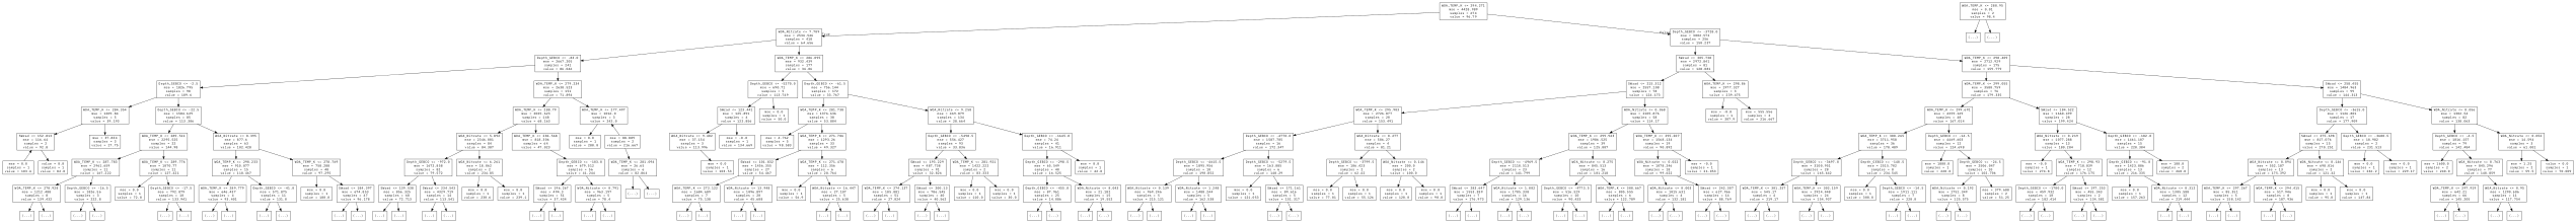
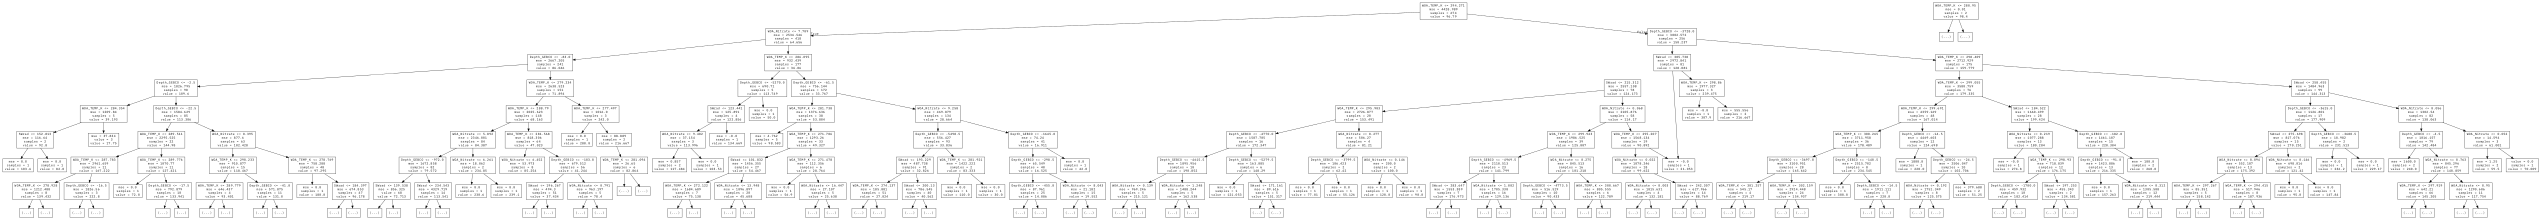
  digraph {
    fontname="IBM Plex Mono"
    node [fontname="IBM Plex Mono" shape=box]
    edge [fontname="IBM Plex Mono"]
    n1 [label="WOA_TEMP_K <= 294.271\nmse = 4428.989\nsamples = 674\nvalue = 96.79"]
    n2 [label="WOA_Nitrate <= 7.709\nmse = 2536.546\nsamples = 418\nvalue = 64.656"]
    n3 [label="Depth_GEBCO <= -3728.0\nmse = 3002.572\nsamples = 256\nvalue = 150.237"]
    n4 [label="Depth_GEBCO <= -83.0\nmse = 2667.205\nsamples = 241\nvalue = 86.046"]
    n5 [label="WOA_TEMP_K <= 286.095\nmse = 932.439\nsamples = 177\nvalue = 36.06"]
    n6 [label="SWrad <= 305.738\nmse = 2972.841\nsamples = 81\nvalue = 128.081"]
    n7 [label="WOA_TEMP_K <= 298.409\nmse = 2712.929\nsamples = 175\nvalue = 159.779"]
    n8 [label="WOA_TEMP_K <= 279.234\nmse = 2638.523\nsamples = 151\nvalue = 71.894"]
    n9 [label="Depth_GEBCO <= -2.5\nmse = 1826.795\nsamples = 90\nvalue = 109.6"]
    n10 [label="Depth_GEBCO <= -61.5\nmse = 756.144\nsamples = 172\nvalue = 33.767"]
    n11 [label="Depth_GEBCO <= -5270.0\nmse = 690.71\nsamples = 5\nvalue = 113.749"]
    n12 [label="WOA_TEMP_K <= 277.497\nmse = 1016.0\nsamples = 3\nvalue = 242.0"]
    n13 [label="WOA_TEMP_K <= 288.79\nmse = 2025.623\nsamples = 148\nvalue = 68.163"]
    n14 [label="Depth_GEBCO <= -22.5\nmse = 1584.629\nsamples = 85\nvalue = 113.306"]
    n15 [label="WOA_TEMP_K <= 284.354\nmse = 1209.84\nsamples = 5\nvalue = 39.193"]
    n16 [label="mse = 88.889\nsamples = 2\nvalue = 216.667"]
    n17 [label="mse = 0.0\nsamples = 1\nvalue = 280.0"]
    n18 [label="WOA_TEMP_K <= 281.568\nmse = 818.306\nsamples = 64\nvalue = 47.023"]
    n19 [label="WOA_Nitrate <= 5.892\nmse = 2346.001\nsamples = 84\nvalue = 84.387"]
    n20 [label="WOA_TEMP_K <= 281.094\nmse = 26.65\nsamples = 6\nvalue = 82.864"]
+   n21 [label="WOA_Nitrate <= 6.452\nmse = 53.973\nsamples = 8\nvalue = 85.254"]
    n22 [label="Depth_GEBCO <= -103.0\nmse = 679.512\nsamples = 56\nvalue = 41.244"]
    n23 [label="Depth_GEBCO <= -972.0\nmse = 1672.858\nsamples = 82\nvalue = 79.572"]
    n24 [label="WOA_Nitrate <= 6.261\nmse = 18.062\nsamples = 2\nvalue = 234.85"]
    n25 [label="SWrad <= 196.267\nmse = 494.3\nsamples = 51\nvalue = 37.434"]
    n26 [label="WOA_Nitrate <= 0.791\nmse = 963.197\nsamples = 5\nvalue = 78.4"]
    n27 [label="WOA_TEMP_K <= 280.95\nmse = 0.01\nsamples = 2\nvalue = 98.4"]
    n28 [label="(...)"]
    n29 [label="(...)"]
    n30 [label="(...)"]
    n31 [label="(...)"]
    n32 [label="(...)"]
    n33 [label="(...)"]
    n34 [label="(...)"]
    n35 [label="(...)"]
-   n36 [label="SWrad <= 139.538\nmse = 856.325\nsamples = 68\nvalue = 72.713"]
+   n36 [label="SWrad <= 139.538\nmse = 856.325\nvalue = 68\nvalue = 72.713"]
    n37 [label="SWrad <= 234.543\nmse = 4329.719\nsamples = 14\nvalue = 113.541"]
    n38 [label="mse = 0.0\nsamples = 1\nvalue = 230.6"]
    n39 [label="mse = 0.0\nsamples = 1\nvalue = 239.1"]
    n40 [label="(...)"]
    n41 [label="(...)"]
    n42 [label="(...)"]
    n43 [label="(...)"]
    n44 [label="WOA_Nitrate <= 0.395\nmse = 877.6\nsamples = 63\nvalue = 102.428"]
    n45 [label="WOA_TEMP_K <= 289.511\nmse = 2295.525\nsamples = 22\nvalue = 144.98"]
-   n46 [label="mse = 37.834\nsamples = 3\nvalue = 17.75"]
+   n46 [label="mse = 37.834\nvalue = 3\nvalue = 17.75"]
    n47 [label="SWrad <= 152.813\nmse = 116.64\nsamples = 2\nvalue = 92.8"]
    n48 [label="WOA_TEMP_K <= 290.233\nmse = 910.877\nsamples = 15\nvalue = 118.467"]
    n49 [label="WOA_TEMP_K <= 278.769\nmse = 758.288\nsamples = 48\nvalue = 97.295"]
    n50 [label="WOA_TEMP_K <= 287.783\nmse = 2961.659\nsamples = 11\nvalue = 167.222"]
    n51 [label="WOA_TEMP_K <= 289.776\nmse = 1070.77\nsamples = 11\nvalue = 127.421"]
    n52 [label="WOA_TEMP_K <= 289.779\nmse = 646.437\nsamples = 4\nvalue = 93.401"]
    n53 [label="Depth_GEBCO <= -41.0\nmse = 571.875\nsamples = 11\nvalue = 131.0"]
    n54 [label="mse = 0.0\nsamples = 1\nvalue = 180.0"]
    n55 [label="SWrad <= 184.397\nmse = 674.853\nsamples = 47\nvalue = 96.178"]
    n56 [label="(...)"]
    n57 [label="(...)"]
    n58 [label="(...)"]
    n59 [label="(...)"]
    n60 [label="(...)"]
    n61 [label="(...)"]
    n62 [label="WOA_TEMP_K <= 278.928\nmse = 1212.488\nsamples = 8\nvalue = 139.432"]
    n63 [label="Depth_GEBCO <= -16.5\nmse = 1826.56\nsamples = 3\nvalue = 222.8"]
    n64 [label="mse = 0.0\nsamples = 1\nvalue = 72.0"]
    n65 [label="Depth_GEBCO <= -17.5\nmse = 792.879\nsamples = 10\nvalue = 133.941"]
    n66 [label="(...)"]
    n67 [label="(...)"]
    n68 [label="(...)"]
    n69 [label="(...)"]
    n70 [label="(...)"]
    n71 [label="(...)"]
    n72 [label="mse = 0.0\nsamples = 1\nvalue = 103.6"]
-   n73 [label="value = 0.0\nsamples = 1\nvalue = 82.0"]
+   n73 [label="mse = 0.0\nsamples = 1\nvalue = 82.0"]
    n74 [label="WOA_Nitrate <= 9.258\nmse = 469.879\nsamples = 134\nvalue = 28.664"]
    n75 [label="WOA_TEMP_K <= 281.738\nmse = 1376.636\nsamples = 38\nvalue = 53.804"]
    n76 [label="mse = 0.0\nsamples = 1\nvalue = 50.0"]
    n77 [label="SWrad <= 123.441\nmse = 125.891\nsamples = 4\nvalue = 122.856"]
    n78 [label="Depth_GEBCO <= -1645.0\nmse = 74.24\nsamples = 41\nvalue = 16.911"]
    n79 [label="Depth_GEBCO <= -5498.5\nmse = 556.427\nsamples = 93\nvalue = 33.836"]
    n80 [label="WOA_TEMP_K <= 271.706\nmse = 1293.26\nsamples = 33\nvalue = 49.327"]
    n81 [label="mse = 4.762\nsamples = 5\nvalue = 98.583"]
    n82 [label="mse = 0.0\nsamples = 1\nvalue = 42.0"]
    n83 [label="Depth_GEBCO <= -298.5\nmse = 65.549\nsamples = 40\nvalue = 16.525"]
    n84 [label="WOA_TEMP_K <= 281.921\nmse = 1422.222\nsamples = 2\nvalue = 83.333"]
    n85 [label="SWrad <= 193.229\nmse = 487.738\nsamples = 91\nvalue = 32.826"]
    n86 [label="Depth_GEBCO <= -455.0\nmse = 87.961\nsamples = 25\nvalue = 14.086"]
    n87 [label="WOA_Nitrate <= 8.043\nmse = 21.182\nsamples = 15\nvalue = 19.552"]
    n88 [label="(...)"]
    n89 [label="(...)"]
    n90 [label="(...)"]
    n91 [label="(...)"]
    n92 [label="mse = 0.0\nsamples = 1\nvalue = 110.0"]
    n93 [label="mse = 0.0\nsamples = 1\nvalue = 30.0"]
    n94 [label="WOA_TEMP_K <= 274.137\nmse = 185.081\nsamples = 51\nvalue = 27.024"]
    n95 [label="SWrad <= 200.13\nmse = 786.545\nsamples = 40\nvalue = 40.562"]
    n96 [label="(...)"]
    n97 [label="(...)"]
    n98 [label="(...)"]
    n99 [label="(...)"]
    n100 [label="WOA_TEMP_K <= 271.478\nmse = 112.356\nsamples = 6\nvalue = 28.764"]
    n101 [label="SWrad <= 101.832\nmse = 1456.355\nsamples = 27\nvalue = 54.467"]
    n102 [label="mse = 0.0\nsamples = 1\nvalue = 56.9"]
    n103 [label="WOA_Nitrate <= 16.447\nmse = 27.107\nsamples = 5\nvalue = 25.638"]
    n104 [label="WOA_TEMP_K <= 272.122\nmse = 1684.689\nsamples = 7\nvalue = 75.138"]
    n105 [label="WOA_Nitrate <= 13.948\nmse = 1096.897\nsamples = 20\nvalue = 45.608"]
    n106 [label="(...)"]
    n107 [label="(...)"]
    n108 [label="(...)"]
    n109 [label="(...)"]
    n110 [label="(...)"]
    n111 [label="(...)"]
    n112 [label="mse = -0.0\nsamples = 1\nvalue = 134.669"]
    n113 [label="WOA_Nitrate <= 9.402\nmse = 37.154\nsamples = 3\nvalue = 113.996"]
    n114 [label="mse = 0.0\nsamples = 1\nvalue = 103.53"]
+   n115 [label="mse = 0.857\nsamples = 2\nvalue = 117.484"]
    n116 [label="SWrad <= 215.312\nmse = 2557.108\nsamples = 78\nvalue = 124.173"]
    n117 [label="WOA_TEMP_K <= 298.86\nmse = 1977.327\nsamples = 3\nvalue = 239.475"]
    n118 [label="SWrad <= 258.455\nmse = 1484.963\nsamples = 99\nvalue = 144.313"]
    n119 [label="WOA_TEMP_K <= 299.055\nmse = 3580.759\nsamples = 76\nvalue = 179.335"]
    n120 [label="WOA_TEMP_K <= 295.903\nmse = 2726.877\nsamples = 20\nvalue = 153.491"]
    n121 [label="WOA_Nitrate <= 0.068\nmse = 2105.876\nsamples = 58\nvalue = 114.17"]
    n122 [label="mse = 555.556\nsamples = 2\nvalue = 216.667"]
    n123 [label="mse = -0.0\nsamples = 1\nvalue = 307.9"]
    n124 [label="WOA_Nitrate <= 0.277\nmse = 506.27\nsamples = 4\nvalue = 81.21"]
    n125 [label="Depth_GEBCO <= -4770.0\nmse = 1587.705\nsamples = 16\nvalue = 172.347"]
    n126 [label="WOA_TEMP_K <= 295.207\nmse = 1568.134\nsamples = 19\nvalue = 90.892"]
    n127 [label="WOA_TEMP_K <= 299.943\nmse = 1986.525\nsamples = 39\nvalue = 125.007"]
    n128 [label="WOA_Nitrate <= 0.146\nmse = 200.0\nsamples = 2\nvalue = 100.0"]
    n129 [label="Depth_GEBCO <= -3799.5\nmse = 106.423\nsamples = 2\nvalue = 62.42"]
    n130 [label="Depth_GEBCO <= -5279.5\nmse = 163.085\nsamples = 6\nvalue = 148.29"]
    n131 [label="Depth_GEBCO <= -4615.5\nmse = 1895.956\nsamples = 10\nvalue = 190.852"]
    n132 [label="mse = 0.0\nsamples = 1\nvalue = 120.0"]
    n133 [label="mse = 0.0\nsamples = 1\nvalue = 90.0"]
    n134 [label="mse = 0.0\nsamples = 1\nvalue = 77.01"]
    n135 [label="mse = 0.0\nsamples = 1\nvalue = 55.126"]
    n136 [label="mse = 0.0\nsamples = 1\nvalue = 121.053"]
    n137 [label="SWrad <= 171.161\nmse = 89.616\nsamples = 5\nvalue = 151.317"]
    n138 [label="WOA_Nitrate <= 0.139\nmse = 969.246\nsamples = 5\nvalue = 215.121"]
    n139 [label="WOA_Nitrate <= 1.248\nmse = 1488.244\nsamples = 5\nvalue = 162.538"]
    n140 [label="(...)"]
    n141 [label="(...)"]
    n142 [label="(...)"]
    n143 [label="(...)"]
    n144 [label="(...)"]
    n145 [label="(...)"]
    n146 [label="mse = -0.0\nsamples = 1\nvalue = 21.053"]
    n147 [label="WOA_Nitrate <= 0.022\nmse = 1078.246\nsamples = 18\nvalue = 99.622"]
    n148 [label="Depth_GEBCO <= -4969.5\nmse = 2110.513\nsamples = 23\nvalue = 141.799"]
    n149 [label="WOA_Nitrate <= 0.275\nmse = 845.513\nsamples = 16\nvalue = 101.218"]
    n150 [label="WOA_Nitrate <= 0.003\nmse = 1015.631\nsamples = 4\nvalue = 132.181"]
    n151 [label="SWrad <= 242.307\nmse = 627.966\nsamples = 14\nvalue = 88.769"]
    n152 [label="(...)"]
    n153 [label="(...)"]
    n154 [label="(...)"]
    n155 [label="(...)"]
    n156 [label="SWrad <= 283.647\nmse = 1553.389\nsamples = 7\nvalue = 176.973"]
    n157 [label="WOA_Nitrate <= 1.002\nmse = 1705.338\nsamples = 16\nvalue = 129.136"]
    n158 [label="Depth_GEBCO <= -4773.5\nmse = 516.519\nsamples = 10\nvalue = 90.433"]
    n159 [label="WOA_TEMP_K <= 300.667\nmse = 805.555\nsamples = 6\nvalue = 122.789"]
    n160 [label="(...)"]
    n161 [label="(...)"]
    n162 [label="(...)"]
    n163 [label="(...)"]
    n164 [label="(...)"]
    n165 [label="(...)"]
    n166 [label="(...)"]
    n167 [label="(...)"]
    n168 [label="WOA_Nitrate <= 0.056\nmse = 1302.54\nsamples = 82\nvalue = 138.063"]
    n169 [label="Depth_GEBCO <= -3615.0\nmse = 1126.801\nsamples = 17\nvalue = 177.909"]
    n170 [label="SWrad <= 184.522\nmse = 1660.499\nsamples = 28\nvalue = 199.424"]
    n171 [label="WOA_TEMP_K <= 299.691\nmse = 4359.169\nsamples = 48\nvalue = 167.014"]
    n172 [label="WOA_Nitrate <= 0.052\nmse = 14.594\nsamples = 3\nvalue = 61.001"]
    n173 [label="Depth_GEBCO <= -4.5\nmse = 1016.157\nsamples = 79\nvalue = 142.484"]
    n174 [label="Depth_GEBCO <= -3680.5\nmse = 10.982\nsamples = 2\nvalue = 231.513"]
    n175 [label="SWrad <= 275.698\nmse = 817.076\nsamples = 15\nvalue = 170.251"]
    n176 [label="value = 0.0\nsamples = 1\nvalue = 70.009"]
    n177 [label="mse = 1.25\nsamples = 2\nvalue = 59.5"]
    n178 [label="WOA_Nitrate <= 0.763\nmse = 845.296\nsamples = 77\nvalue = 140.859"]
    n179 [label="mse = 1600.0\nsamples = 2\nvalue = 240.0"]
    n180 [label="WOA_TEMP_K <= 297.919\nmse = 642.21\nsamples = 66\nvalue = 145.205"]
    n181 [label="WOA_Nitrate <= 0.95\nmse = 1290.606\nsamples = 11\nvalue = 117.754"]
    n182 [label="(...)"]
    n183 [label="(...)"]
    n184 [label="(...)"]
    n185 [label="(...)"]
    n186 [label="mse = 0.0\nsamples = 1\nvalue = 229.17"]
    n187 [label="mse = 0.0\nsamples = 1\nvalue = 236.2"]
    n188 [label="WOA_Nitrate <= 0.146\nmse = 698.016\nsamples = 2\nvalue = 121.42"]
    n189 [label="WOA_Nitrate <= 0.094\nmse = 552.187\nsamples = 13\nvalue = 175.392"]
    n190 [label="mse = 0.0\nsamples = 1\nvalue = 95.0"]
    n191 [label="mse = 0.0\nsamples = 1\nvalue = 147.84"]
    n192 [label="WOA_TEMP_K <= 297.267\nmse = 85.351\nsamples = 5\nvalue = 158.142"]
    n193 [label="WOA_TEMP_K <= 294.415\nmse = 517.946\nsamples = 8\nvalue = 187.936"]
    n194 [label="(...)"]
    n195 [label="(...)"]
    n196 [label="(...)"]
    n197 [label="(...)"]
    n198 [label="Depth_GEBCO <= -182.0\nmse = 1461.107\nsamples = 15\nvalue = 220.304"]
    n199 [label="WOA_Nitrate <= 0.219\nmse = 1077.288\nsamples = 13\nvalue = 180.284"]
    n200 [label="Depth_GEBCO <= -14.5\nmse = 4469.603\nsamples = 12\nvalue = 124.698"]
    n201 [label="WOA_TEMP_K <= 300.265\nmse = 3711.958\nsamples = 36\nvalue = 178.489"]
    n202 [label="mse = 100.0\nsamples = 2\nvalue = 260.0"]
    n203 [label="Depth_GEBCO <= -91.0\nmse = 1423.886\nsamples = 13\nvalue = 216.335"]
    n204 [label="WOA_TEMP_K <= 298.93\nmse = 718.839\nsamples = 12\nvalue = 176.175"]
    n205 [label="mse = -0.0\nsamples = 1\nvalue = 274.8"]
    n206 [label="mse = 0.0\nsamples = 1\nvalue = 157.263"]
    n207 [label="WOA_Nitrate <= 0.312\nmse = 1305.508\nsamples = 12\nvalue = 219.444"]
    n208 [label="(...)"]
    n209 [label="(...)"]
    n210 [label="Depth_GEBCO <= -1700.0\nmse = 459.932\nsamples = 10\nvalue = 182.414"]
    n211 [label="SWrad <= 197.253\nmse = 455.343\nsamples = 2\nvalue = 134.581"]
    n212 [label="(...)"]
    n213 [label="(...)"]
    n214 [label="(...)"]
    n215 [label="(...)"]
    n216 [label="Depth_GEBCO <= -24.5\nmse = 2506.047\nsamples = 10\nvalue = 102.706"]
    n217 [label="mse = 1800.0\nsamples = 1\nvalue = 220.0"]
    n218 [label="Depth_GEBCO <= -140.5\nmse = 2515.702\nsamples = 8\nvalue = 234.545"]
    n219 [label="Depth_GEBCO <= -3697.0\nmse = 3100.951\nsamples = 28\nvalue = 165.642"]
    n220 [label="WOA_Nitrate <= 0.192\nmse = 1751.349\nsamples = 8\nvalue = 125.575"]
    n221 [label="mse = 379.688\nsamples = 2\nvalue = 51.25"]
    n222 [label="(...)"]
    n223 [label="(...)"]
    n224 [label="mse = 0.0\nsamples = 1\nvalue = 300.0"]
    n225 [label="Depth_GEBCO <= -14.5\nmse = 1911.111\nsamples = 7\nvalue = 220.0"]
    n226 [label="WOA_TEMP_K <= 301.257\nmse = 545.17\nsamples = 4\nvalue = 219.17"]
    n227 [label="WOA_TEMP_K <= 302.159\nmse = 2924.448\nsamples = 24\nvalue = 154.937"]
    n228 [label="(...)"]
    n229 [label="(...)"]
    n230 [label="(...)"]
    n231 [label="(...)"]
    n232 [label="(...)"]
    n233 [label="(...)"]
    n1 -> n2 [headlabel=True labelangle=45 labeldistance=2.5]
    n1 -> n3 [headlabel=False labelangle=-45 labeldistance=2.5]
    n2 -> n4
    n2 -> n5
    n3 -> n6
    n3 -> n7
    n4 -> n8
    n4 -> n9
    n5 -> n10
    n5 -> n11
-   n6 -> n116
+   n6 -> n146
    n6 -> n117
    n7 -> n118
    n7 -> n119
    n8 -> n12
    n8 -> n13
    n9 -> n14
    n9 -> n15
    n10 -> n74
    n10 -> n75
    n11 -> n76
    n11 -> n77
-   n16 -> n12
+   n12 -> n16
    n12 -> n17
    n13 -> n18
    n13 -> n19
    n14 -> n44
    n14 -> n45
    n15 -> n46
    n15 -> n47
    n16 -> n20
+   n18 -> n21
    n18 -> n22
    n19 -> n23
    n19 -> n24
    n20 -> n30
    n20 -> n31
    n22 -> n25
    n22 -> n26
    n23 -> n36
    n23 -> n37
    n24 -> n38
    n24 -> n39
    n25 -> n32
    n25 -> n33
    n26 -> n34
    n26 -> n35
    n27 -> n28
    n27 -> n29
    n36 -> n40
    n36 -> n41
    n37 -> n42
    n37 -> n43
    n44 -> n48
    n44 -> n49
    n45 -> n50
    n45 -> n51
-   n72 -> n47
+   n47 -> n72
    n47 -> n73
    n48 -> n52
    n48 -> n53
    n49 -> n54
    n49 -> n55
    n50 -> n62
    n50 -> n63
    n51 -> n64
    n51 -> n65
    n52 -> n56
    n52 -> n57
    n53 -> n58
    n53 -> n59
    n55 -> n60
    n55 -> n61
    n62 -> n66
    n62 -> n67
    n63 -> n68
    n63 -> n69
    n65 -> n70
    n65 -> n71
    n74 -> n78
    n74 -> n79
    n75 -> n80
    n75 -> n81
    n77 -> n112
    n77 -> n113
    n78 -> n82
    n78 -> n83
    n79 -> n84
    n79 -> n85
    n80 -> n100
    n80 -> n101
    n83 -> n86
    n83 -> n87
    n84 -> n92
    n84 -> n93
    n85 -> n94
    n85 -> n95
    n86 -> n88
    n86 -> n89
    n87 -> n90
    n87 -> n91
    n94 -> n96
    n94 -> n97
    n95 -> n98
    n95 -> n99
    n100 -> n102
    n100 -> n103
    n101 -> n104
    n101 -> n105
    n103 -> n106
    n103 -> n107
    n104 -> n108
    n104 -> n109
    n105 -> n110
    n105 -> n111
    n113 -> n114
+   n113 -> n115
    n116 -> n120
    n116 -> n121
    n117 -> n122
    n117 -> n123
    n118 -> n168
    n118 -> n169
    n119 -> n170
    n119 -> n171
    n120 -> n124
    n120 -> n125
    n121 -> n126
    n121 -> n127
-   n124 -> n128
    n124 -> n129
    n125 -> n130
    n125 -> n131
    n126 -> n146
    n126 -> n147
    n127 -> n148
    n127 -> n149
    n128 -> n132
    n128 -> n133
    n129 -> n134
    n129 -> n135
    n130 -> n136
    n130 -> n137
    n131 -> n138
    n131 -> n139
    n137 -> n140
    n137 -> n141
    n138 -> n142
    n138 -> n143
    n139 -> n144
    n139 -> n145
    n147 -> n150
    n147 -> n151
    n148 -> n156
    n148 -> n157
    n149 -> n158
    n149 -> n159
    n150 -> n152
    n150 -> n153
    n151 -> n154
    n151 -> n155
    n156 -> n160
    n156 -> n161
    n157 -> n162
    n157 -> n163
    n158 -> n164
    n158 -> n165
    n159 -> n166
    n159 -> n167
    n168 -> n172
    n168 -> n173
    n169 -> n174
    n169 -> n175
    n170 -> n198
    n170 -> n199
    n171 -> n200
    n171 -> n201
    n172 -> n176
    n172 -> n177
    n173 -> n178
    n173 -> n179
    n174 -> n186
    n174 -> n187
    n175 -> n188
    n175 -> n189
    n178 -> n180
    n178 -> n181
    n180 -> n182
    n180 -> n183
    n181 -> n184
    n181 -> n185
    n188 -> n190
    n188 -> n191
    n189 -> n192
    n189 -> n193
    n192 -> n194
    n192 -> n195
    n193 -> n196
    n193 -> n197
    n198 -> n202
    n198 -> n203
    n199 -> n204
    n199 -> n205
    n200 -> n216
    n200 -> n217
    n201 -> n218
    n201 -> n219
    n203 -> n206
    n203 -> n207
    n204 -> n210
    n204 -> n211
    n207 -> n208
    n207 -> n209
    n210 -> n212
    n210 -> n213
    n211 -> n214
    n211 -> n215
    n216 -> n220
    n216 -> n221
    n218 -> n224
    n218 -> n225
    n219 -> n226
    n219 -> n227
    n220 -> n222
    n220 -> n223
    n225 -> n228
    n225 -> n229
    n226 -> n230
    n226 -> n231
    n227 -> n232
    n227 -> n233
  }
